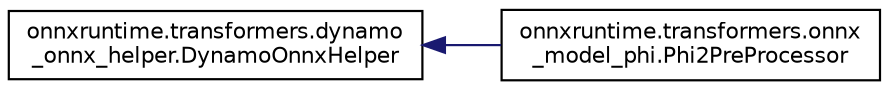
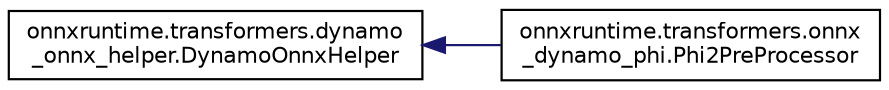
  digraph {
    rankdir=LR
    node [color=black fillcolor=white fontname=Helvetica fontsize=10 shape=record style=filled]
    n1 [height=0.2 label="onnxruntime.transformers.dynamo\l_onnx_helper.DynamoOnnxHelper" width=0.4]
-   n2 [height=0.2 label="onnxruntime.transformers.onnx\l_model_phi.Phi2PreProcessor" width=0.4]
+   n2 [height=0.2 label="onnxruntime.transformers.onnx\l_dynamo_phi.Phi2PreProcessor" width=0.4]
    n1 -> n2 [color=midnightblue dir=back fontname=Helvetica fontsize=10 labelfontname=Helvetica labelfontsize=10 style=solid]
  }
